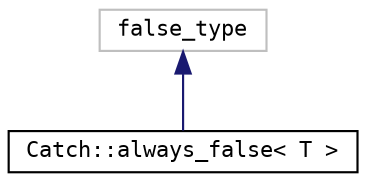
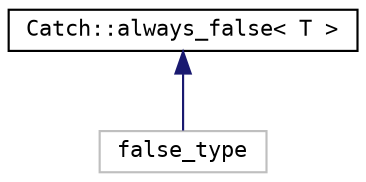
  digraph {
    rankdir=TB
    fontname="DejaVu Sans Mono"
    node [fillcolor=white fontname="DejaVu Sans Mono" fontsize=10 shape=record style=filled]
    n1 [color=grey75 height=0.2 label=false_type width=0.4]
    n2 [color=black height=0.2 label="Catch::always_false\< T \>" width=0.4]
-   n1 -> n2 [color=midnightblue dir=back fontname="DejaVu Sans Mono" fontsize=10 labelfontname=Helvetica labelfontsize=10 style=solid]
+   n2 -> n1 [color=midnightblue dir=back fontname="DejaVu Sans Mono" fontsize=10 labelfontname=Helvetica labelfontsize=10 style=solid]
  }
